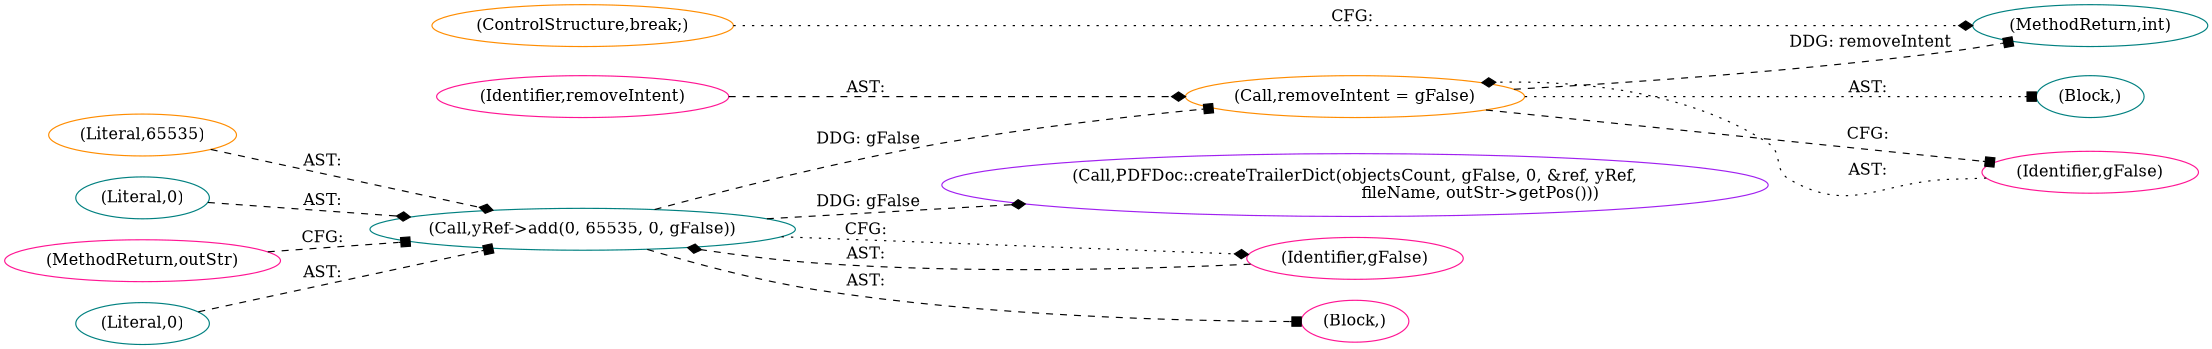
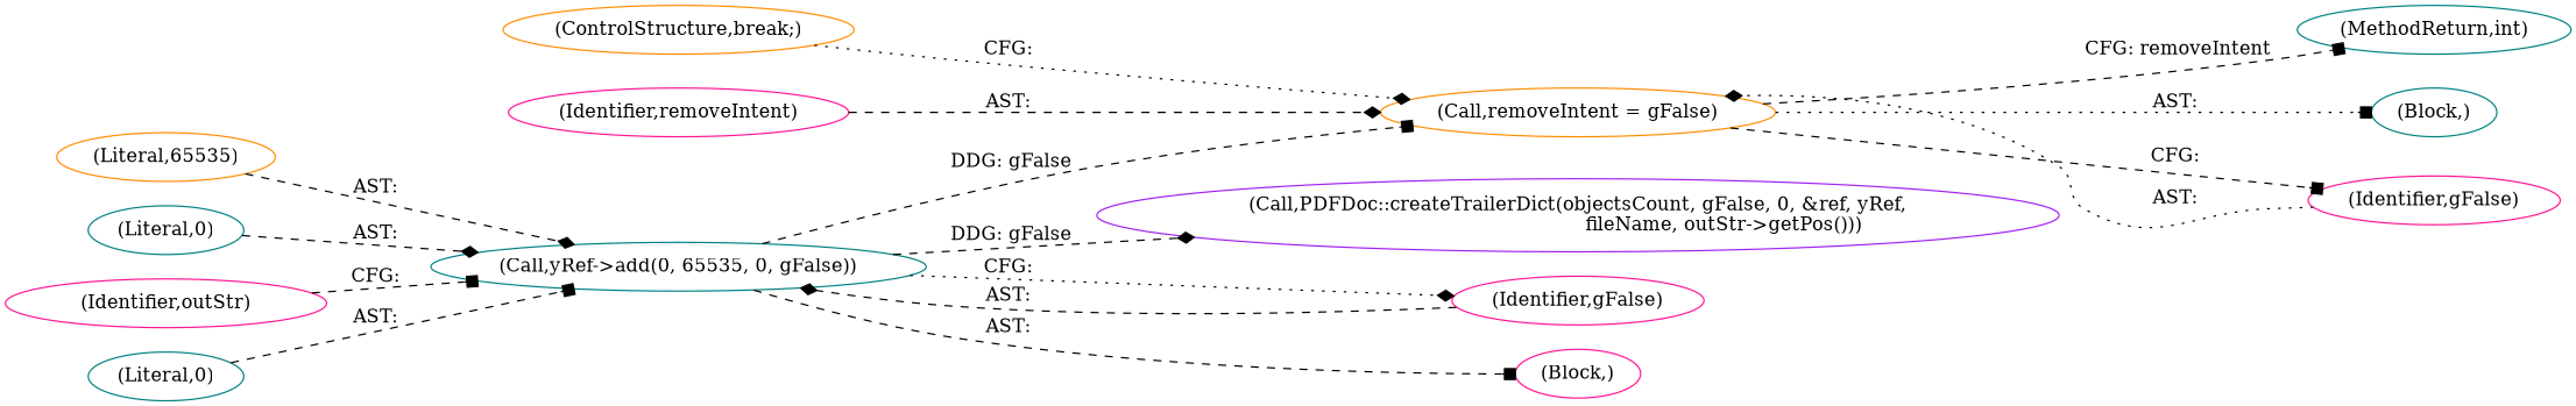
  digraph {
    rankdir=LR
    node [color=teal]
    edge [arrowhead=diamond style=dashed]
    n1 [color=darkorange label="(Call,removeIntent = gFalse)"]
    n2 [label="(Block,)"]
    n3 [label="(MethodReturn,int)"]
    n4 [color=deeppink label="(Identifier,gFalse)"]
    n5 [label="(Call,yRef->add(0, 65535, 0, gFalse))"]
    n6 [color=deeppink label="(Block,)"]
    n7 [color=purple label="(Call,PDFDoc::createTrailerDict(objectsCount, gFalse, 0, &ref, yRef,\n                                                fileName, outStr->getPos()))"]
    n8 [color=deeppink label="(Identifier,gFalse)"]
    n9 [color=darkorange label="(Literal,65535)"]
    n10 [label="(Literal,0)"]
-   n11 [color=deeppink label="(MethodReturn,outStr)"]
+   n11 [color=deeppink label="(Identifier,outStr)"]
    n12 [color=deeppink label="(Identifier,removeIntent)"]
    n13 [label="(Literal,0)"]
    n14 [color=darkorange label="(ControlStructure,break;)"]
    n1 -> n2 [arrowhead=box label="AST: " style=dotted]
-   n1 -> n3 [arrowhead=box label="DDG: removeIntent"]
+   n1 -> n3 [arrowhead=box label="CFG: removeIntent"]
    n1 -> n4 [arrowhead=box label="CFG: "]
    n4 -> n1 [label="AST: " style=dotted]
    n5 -> n1 [arrowhead=box label="DDG: gFalse"]
    n5 -> n6 [arrowhead=box label="AST: "]
    n5 -> n7 [label="DDG: gFalse"]
    n5 -> n8 [label="CFG: " style=dotted]
    n8 -> n5 [label="AST: "]
    n9 -> n5 [label="AST: "]
    n10 -> n5 [label="AST: "]
    n11 -> n5 [arrowhead=box label="CFG: "]
    n12 -> n1 [label="AST: "]
    n13 -> n5 [arrowhead=box label="AST: "]
-   n14 -> n3 [label="CFG: " style=dotted]
+   n14 -> n1 [label="CFG: " style=dotted]
  }
